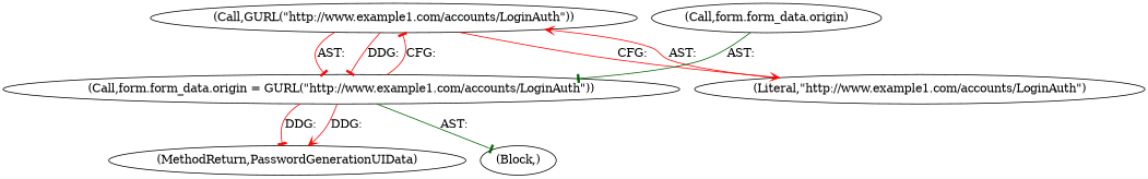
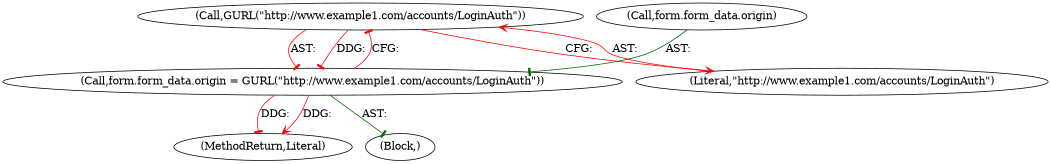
  digraph {
    edge [arrowhead=tee color=red]
    n1 [label="(Call,GURL(\"http://www.example1.com/accounts/LoginAuth\"))"]
    n2 [label="(Call,form.form_data.origin = GURL(\"http://www.example1.com/accounts/LoginAuth\"))"]
    n3 [label="(Literal,\"http://www.example1.com/accounts/LoginAuth\")"]
-   n4 [label="(MethodReturn,PasswordGenerationUIData)"]
+   n4 [label="(MethodReturn,Literal)"]
    n5 [label="(Block,)"]
    n6 [label="(Call,form.form_data.origin)"]
    n1 -> n2 [label="AST: "]
    n1 -> n2 [label="DDG: "]
    n1 -> n3 [arrowhead=vee label="CFG: "]
    n2 -> n1 [label="CFG: "]
    n2 -> n4 [arrowhead=vee label="DDG: "]
    n2 -> n4 [label="DDG: "]
    n2 -> n5 [color=darkgreen label="AST: "]
    n3 -> n1 [arrowhead=vee label="AST: "]
    n6 -> n2 [color=darkgreen label="AST: "]
  }
